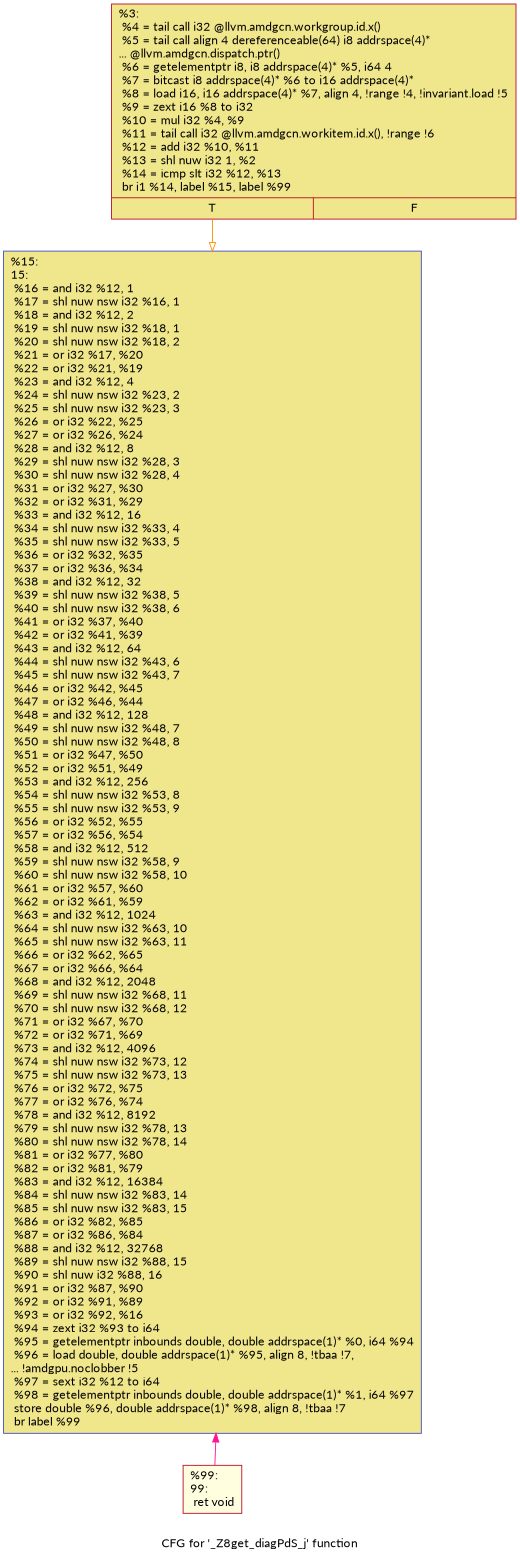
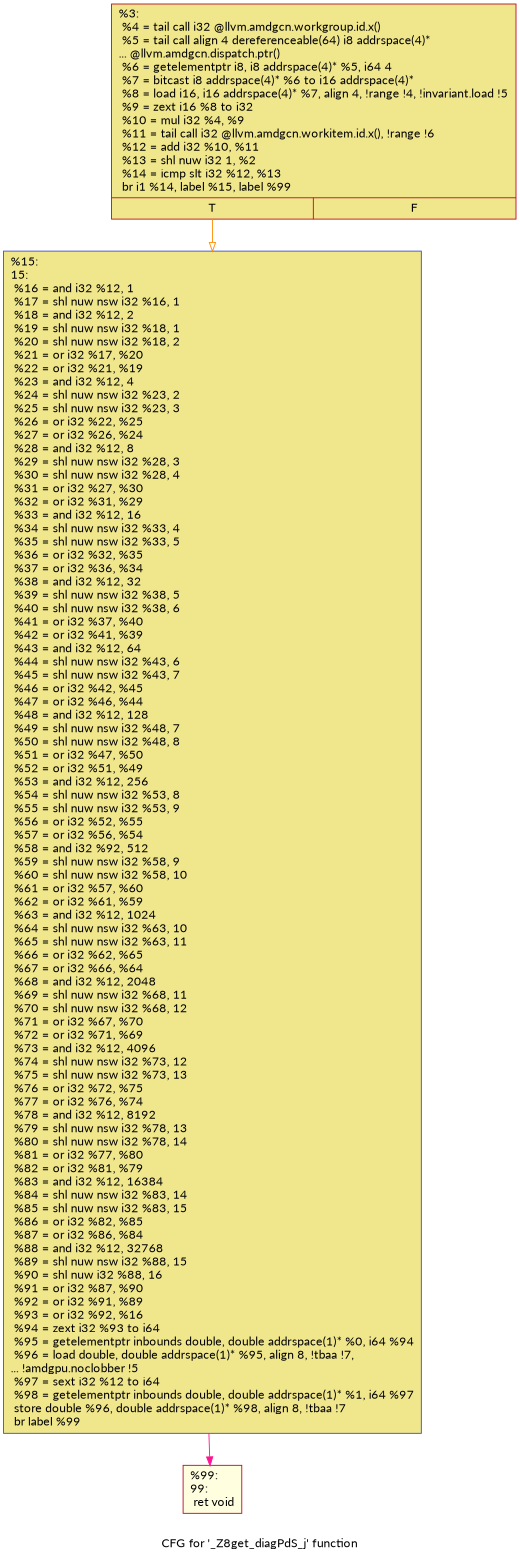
  digraph {
    fontname=Lato
    label="CFG for '_Z8get_diagPdS_j' function"
    node [color="#b70d28ff" fillcolor=khaki fontname=Lato shape=record style=filled]
    edge [fontname=Lato]
    n1 [label="{%3:\l  %4 = tail call i32 @llvm.amdgcn.workgroup.id.x()\l  %5 = tail call align 4 dereferenceable(64) i8 addrspace(4)*\l... @llvm.amdgcn.dispatch.ptr()\l  %6 = getelementptr i8, i8 addrspace(4)* %5, i64 4\l  %7 = bitcast i8 addrspace(4)* %6 to i16 addrspace(4)*\l  %8 = load i16, i16 addrspace(4)* %7, align 4, !range !4, !invariant.load !5\l  %9 = zext i16 %8 to i32\l  %10 = mul i32 %4, %9\l  %11 = tail call i32 @llvm.amdgcn.workitem.id.x(), !range !6\l  %12 = add i32 %10, %11\l  %13 = shl nuw i32 1, %2\l  %14 = icmp slt i32 %12, %13\l  br i1 %14, label %15, label %99\l|{<s0>T|<s1>F}}"]
-   n2 [color="#3d50c3ff" label="{%15:\l15:                                               \l  %16 = and i32 %12, 1\l  %17 = shl nuw nsw i32 %16, 1\l  %18 = and i32 %12, 2\l  %19 = shl nuw nsw i32 %18, 1\l  %20 = shl nuw nsw i32 %18, 2\l  %21 = or i32 %17, %20\l  %22 = or i32 %21, %19\l  %23 = and i32 %12, 4\l  %24 = shl nuw nsw i32 %23, 2\l  %25 = shl nuw nsw i32 %23, 3\l  %26 = or i32 %22, %25\l  %27 = or i32 %26, %24\l  %28 = and i32 %12, 8\l  %29 = shl nuw nsw i32 %28, 3\l  %30 = shl nuw nsw i32 %28, 4\l  %31 = or i32 %27, %30\l  %32 = or i32 %31, %29\l  %33 = and i32 %12, 16\l  %34 = shl nuw nsw i32 %33, 4\l  %35 = shl nuw nsw i32 %33, 5\l  %36 = or i32 %32, %35\l  %37 = or i32 %36, %34\l  %38 = and i32 %12, 32\l  %39 = shl nuw nsw i32 %38, 5\l  %40 = shl nuw nsw i32 %38, 6\l  %41 = or i32 %37, %40\l  %42 = or i32 %41, %39\l  %43 = and i32 %12, 64\l  %44 = shl nuw nsw i32 %43, 6\l  %45 = shl nuw nsw i32 %43, 7\l  %46 = or i32 %42, %45\l  %47 = or i32 %46, %44\l  %48 = and i32 %12, 128\l  %49 = shl nuw nsw i32 %48, 7\l  %50 = shl nuw nsw i32 %48, 8\l  %51 = or i32 %47, %50\l  %52 = or i32 %51, %49\l  %53 = and i32 %12, 256\l  %54 = shl nuw nsw i32 %53, 8\l  %55 = shl nuw nsw i32 %53, 9\l  %56 = or i32 %52, %55\l  %57 = or i32 %56, %54\l  %58 = and i32 %12, 512\l  %59 = shl nuw nsw i32 %58, 9\l  %60 = shl nuw nsw i32 %58, 10\l  %61 = or i32 %57, %60\l  %62 = or i32 %61, %59\l  %63 = and i32 %12, 1024\l  %64 = shl nuw nsw i32 %63, 10\l  %65 = shl nuw nsw i32 %63, 11\l  %66 = or i32 %62, %65\l  %67 = or i32 %66, %64\l  %68 = and i32 %12, 2048\l  %69 = shl nuw nsw i32 %68, 11\l  %70 = shl nuw nsw i32 %68, 12\l  %71 = or i32 %67, %70\l  %72 = or i32 %71, %69\l  %73 = and i32 %12, 4096\l  %74 = shl nuw nsw i32 %73, 12\l  %75 = shl nuw nsw i32 %73, 13\l  %76 = or i32 %72, %75\l  %77 = or i32 %76, %74\l  %78 = and i32 %12, 8192\l  %79 = shl nuw nsw i32 %78, 13\l  %80 = shl nuw nsw i32 %78, 14\l  %81 = or i32 %77, %80\l  %82 = or i32 %81, %79\l  %83 = and i32 %12, 16384\l  %84 = shl nuw nsw i32 %83, 14\l  %85 = shl nuw nsw i32 %83, 15\l  %86 = or i32 %82, %85\l  %87 = or i32 %86, %84\l  %88 = and i32 %12, 32768\l  %89 = shl nuw nsw i32 %88, 15\l  %90 = shl nuw i32 %88, 16\l  %91 = or i32 %87, %90\l  %92 = or i32 %91, %89\l  %93 = or i32 %92, %16\l  %94 = zext i32 %93 to i64\l  %95 = getelementptr inbounds double, double addrspace(1)* %0, i64 %94\l  %96 = load double, double addrspace(1)* %95, align 8, !tbaa !7,\l... !amdgpu.noclobber !5\l  %97 = sext i32 %12 to i64\l  %98 = getelementptr inbounds double, double addrspace(1)* %1, i64 %97\l  store double %96, double addrspace(1)* %98, align 8, !tbaa !7\l  br label %99\l}"]
+   n2 [color="#3d50c3ff" label="{%15:\l15:                                               \l  %16 = and i32 %12, 1\l  %17 = shl nuw nsw i32 %16, 1\l  %18 = and i32 %12, 2\l  %19 = shl nuw nsw i32 %18, 1\l  %20 = shl nuw nsw i32 %18, 2\l  %21 = or i32 %17, %20\l  %22 = or i32 %21, %19\l  %23 = and i32 %12, 4\l  %24 = shl nuw nsw i32 %23, 2\l  %25 = shl nuw nsw i32 %23, 3\l  %26 = or i32 %22, %25\l  %27 = or i32 %26, %24\l  %28 = and i32 %12, 8\l  %29 = shl nuw nsw i32 %28, 3\l  %30 = shl nuw nsw i32 %28, 4\l  %31 = or i32 %27, %30\l  %32 = or i32 %31, %29\l  %33 = and i32 %12, 16\l  %34 = shl nuw nsw i32 %33, 4\l  %35 = shl nuw nsw i32 %33, 5\l  %36 = or i32 %32, %35\l  %37 = or i32 %36, %34\l  %38 = and i32 %12, 32\l  %39 = shl nuw nsw i32 %38, 5\l  %40 = shl nuw nsw i32 %38, 6\l  %41 = or i32 %37, %40\l  %42 = or i32 %41, %39\l  %43 = and i32 %12, 64\l  %44 = shl nuw nsw i32 %43, 6\l  %45 = shl nuw nsw i32 %43, 7\l  %46 = or i32 %42, %45\l  %47 = or i32 %46, %44\l  %48 = and i32 %12, 128\l  %49 = shl nuw nsw i32 %48, 7\l  %50 = shl nuw nsw i32 %48, 8\l  %51 = or i32 %47, %50\l  %52 = or i32 %51, %49\l  %53 = and i32 %12, 256\l  %54 = shl nuw nsw i32 %53, 8\l  %55 = shl nuw nsw i32 %53, 9\l  %56 = or i32 %52, %55\l  %57 = or i32 %56, %54\l  %58 = and i32 %92, 512\l  %59 = shl nuw nsw i32 %58, 9\l  %60 = shl nuw nsw i32 %58, 10\l  %61 = or i32 %57, %60\l  %62 = or i32 %61, %59\l  %63 = and i32 %12, 1024\l  %64 = shl nuw nsw i32 %63, 10\l  %65 = shl nuw nsw i32 %63, 11\l  %66 = or i32 %62, %65\l  %67 = or i32 %66, %64\l  %68 = and i32 %12, 2048\l  %69 = shl nuw nsw i32 %68, 11\l  %70 = shl nuw nsw i32 %68, 12\l  %71 = or i32 %67, %70\l  %72 = or i32 %71, %69\l  %73 = and i32 %12, 4096\l  %74 = shl nuw nsw i32 %73, 12\l  %75 = shl nuw nsw i32 %73, 13\l  %76 = or i32 %72, %75\l  %77 = or i32 %76, %74\l  %78 = and i32 %12, 8192\l  %79 = shl nuw nsw i32 %78, 13\l  %80 = shl nuw nsw i32 %78, 14\l  %81 = or i32 %77, %80\l  %82 = or i32 %81, %79\l  %83 = and i32 %12, 16384\l  %84 = shl nuw nsw i32 %83, 14\l  %85 = shl nuw nsw i32 %83, 15\l  %86 = or i32 %82, %85\l  %87 = or i32 %86, %84\l  %88 = and i32 %12, 32768\l  %89 = shl nuw nsw i32 %88, 15\l  %90 = shl nuw i32 %88, 16\l  %91 = or i32 %87, %90\l  %92 = or i32 %91, %89\l  %93 = or i32 %92, %16\l  %94 = zext i32 %93 to i64\l  %95 = getelementptr inbounds double, double addrspace(1)* %0, i64 %94\l  %96 = load double, double addrspace(1)* %95, align 8, !tbaa !7,\l... !amdgpu.noclobber !5\l  %97 = sext i32 %12 to i64\l  %98 = getelementptr inbounds double, double addrspace(1)* %1, i64 %97\l  store double %96, double addrspace(1)* %98, align 8, !tbaa !7\l  br label %99\l}"]
    n3 [fillcolor=lightyellow label="{%99:\l99:                                               \l  ret void\l}"]
    n1 -> n2 [arrowhead=onormal color=darkorange tailport=s0]
-   n3 -> n2 [arrowhead=normal color=deeppink]
+   n2 -> n3 [arrowhead=normal color=deeppink]
  }
